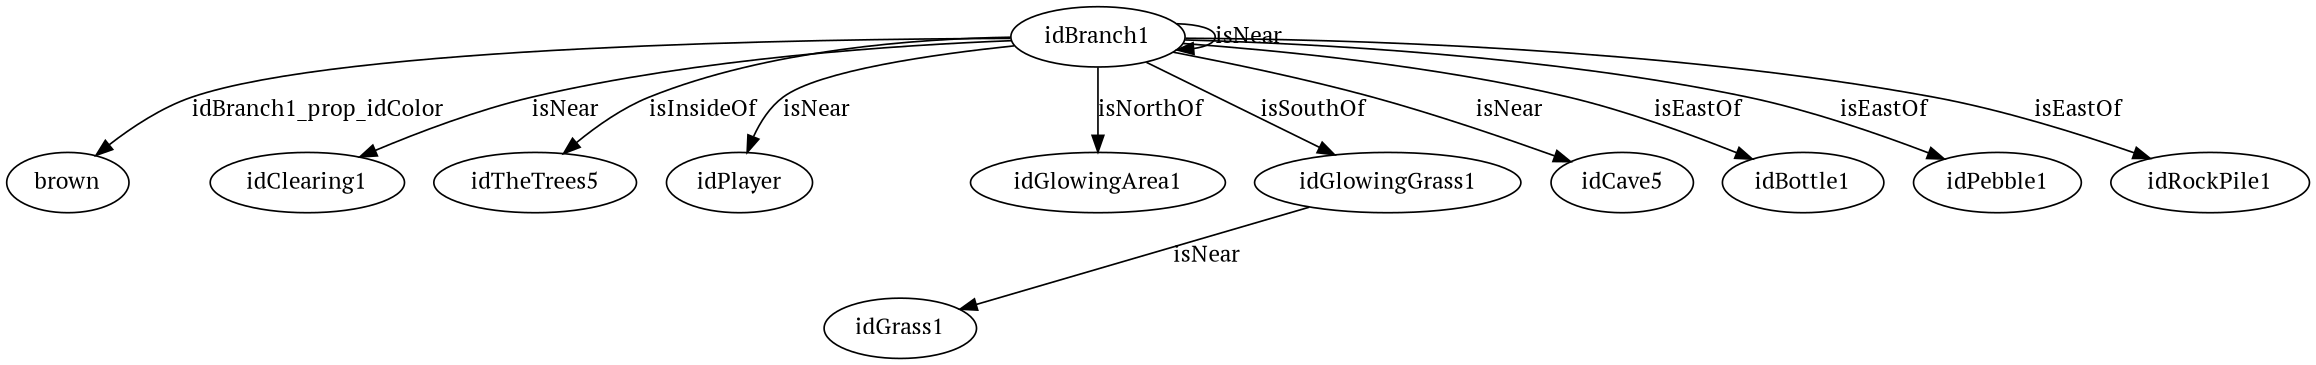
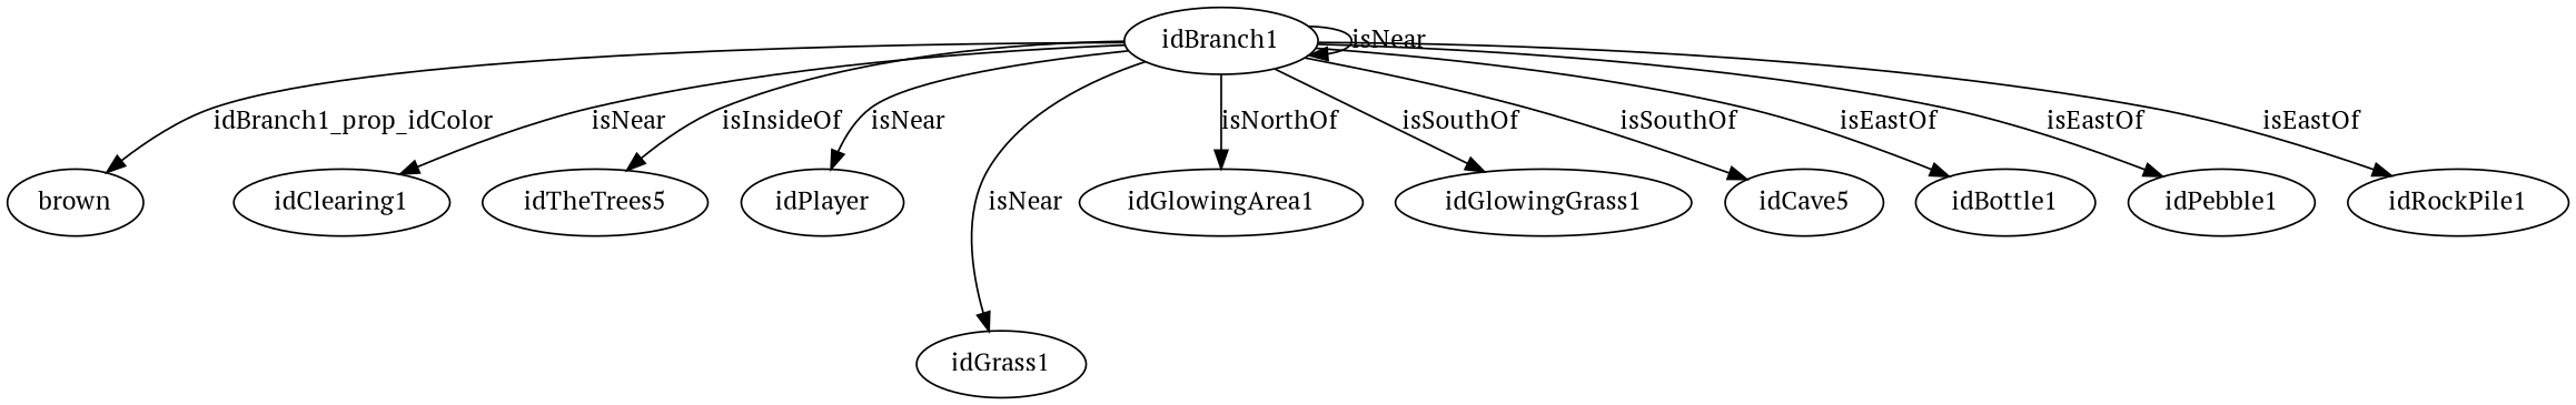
  digraph {
    fontname="PT Serif"
    node [fontname="PT Serif" node_type=entity_node]
    edge [edge_type=relationship fontname="PT Serif"]
    idBranch1
    brown [node_type=property_node]
    idClearing1
    n4 [label=idTheTrees5]
    idPlayer
    idGrass1
    idGlowingArea1
    idGlowingGrass1
    n9 [label=idCave5]
    idBottle1
    idPebble1
    idRockPile1
    idBranch1 -> idBranch1 [label=isNear]
    idBranch1 -> brown [edge_type=property label=idBranch1_prop_idColor]
    idBranch1 -> idClearing1 [label=isNear]
    idBranch1 -> n4 [label=isInsideOf]
    idBranch1 -> idPlayer [label=isNear]
-   idGlowingGrass1 -> idGrass1 [label=isNear]
+   idBranch1 -> idGrass1 [label=isNear]
    idBranch1 -> idGlowingArea1 [label=isNorthOf]
    idBranch1 -> idGlowingGrass1 [label=isSouthOf]
-   idBranch1 -> n9 [label=isNear]
+   idBranch1 -> n9 [label=isSouthOf]
    idBranch1 -> idBottle1 [label=isEastOf]
    idBranch1 -> idPebble1 [label=isEastOf]
    idBranch1 -> idRockPile1 [label=isEastOf]
  }
